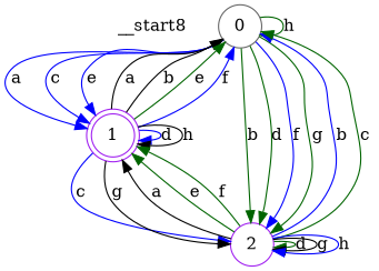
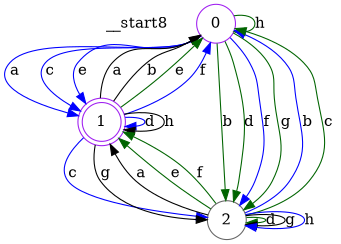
  digraph {
    rankdir=TB
    node [color=gray40 shape=circle fillcolor=white style=filled]
    edge [color=darkgreen]
    n1 [label=__start8 shape=none fillcolor="" style=""]
-   n2 [label=0]
+   n2 [color=purple label=0]
    n3 [color=purple label=1 shape=doublecircle style="rounded,filled"]
-   n4 [color=purple label=2]
+   n4 [label=2]
    n2 -> n2 [label=h]
    n2 -> n3 [color=blue label=a]
    n2 -> n3 [color=blue label=c]
    n2 -> n3 [color=blue label=e]
    n2 -> n4 [label=b]
    n2 -> n4 [label=d]
    n2 -> n4 [color=blue label=f]
    n2 -> n4 [label=g]
    n3 -> n2 [color=black label=a]
    n3 -> n2 [color=black label=b]
    n3 -> n2 [label=e]
    n3 -> n2 [color=blue label=f]
    n3 -> n3 [color=blue label=d]
    n3 -> n3 [color=black label=h]
    n3 -> n4 [color=blue label=c]
    n3 -> n4 [color=black label=g]
    n4 -> n2 [color=blue label=b]
    n4 -> n2 [label=c]
    n4 -> n3 [color=black label=a]
    n4 -> n3 [label=e]
    n4 -> n3 [label=f]
    n4 -> n4 [label=d]
    n4 -> n4 [color=black label=g]
    n4 -> n4 [color=blue label=h]
  }
